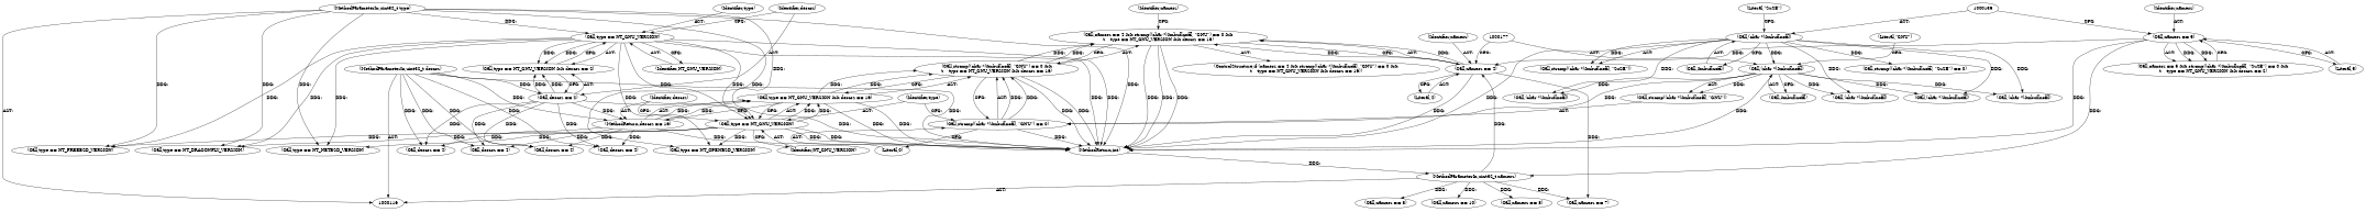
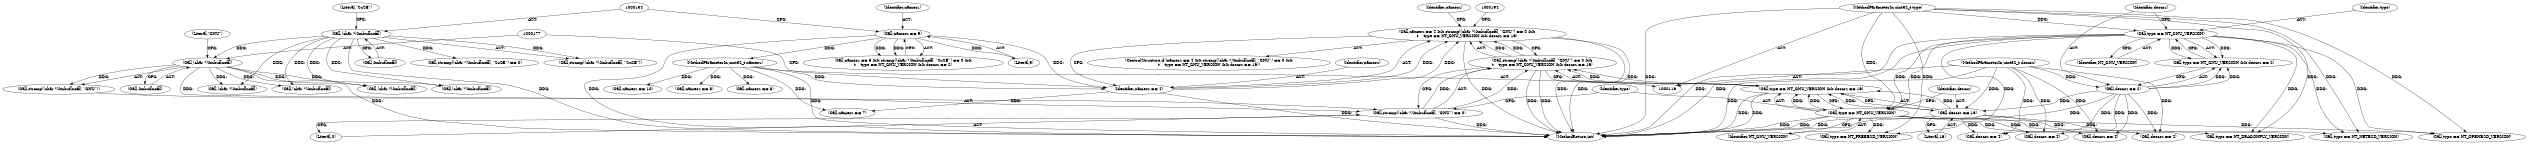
  digraph {
    n1 [label="(Call,namesz == 4 && strcmp((char *)&nbuf[noff], \"GNU\") == 0 &&\n\t    type == NT_GNU_VERSION && descsz == 16)"]
-   n2 [label="(Call,namesz == 4)"]
+   n2 [label="(Identifier,namesz == 4)"]
    n3 [label="(Call,strcmp((char *)&nbuf[noff], \"GNU\") == 0 &&\n\t    type == NT_GNU_VERSION && descsz == 16)"]
    n4 [label="(ControlStructure,if (namesz == 4 && strcmp((char *)&nbuf[noff], \"GNU\") == 0 &&\n\t    type == NT_GNU_VERSION && descsz == 16))"]
    n5 [label="(MethodReturn,int)"]
    n6 [label="(Call,namesz == 7)"]
-   n7 [label="(Literal,4)"]
    n8 [label="(Call,strcmp((char *)&nbuf[noff], \"GNU\") == 0)"]
    n9 [label="(Call,type == NT_GNU_VERSION && descsz == 16)"]
    n10 [label="(Call,namesz == 5)"]
    n11 [label="(Call,namesz == 5 && strcmp((char *)&nbuf[noff], \"SuSE\") == 0 &&\n\t    type == NT_GNU_VERSION && descsz == 2)"]
    n12 [label="(Literal,5)"]
    n13 [label="(MethodParameterIn,uint32_t namesz)"]
    n14 [label="(Call,namesz == 8)"]
    n15 [label="(Call,namesz == 10)"]
    n16 [label="(Call,namesz == 8)"]
    1000116
    n18 [label="(Literal,0)"]
    n19 [label="(Call,type == NT_GNU_VERSION)"]
-   n20 [label="(MethodReturn,descsz == 16)"]
+   n20 [label="(Call,descsz == 16)"]
    n21 [label="(Call,(char *)&nbuf[noff])"]
    n22 [label="(Call,strcmp((char *)&nbuf[noff], \"GNU\"))"]
    n23 [label="(Call,(char *)&nbuf[noff])"]
    n24 [label="(Call,(char *)&nbuf[noff])"]
    n25 [label="(Call,(char *)&nbuf[noff])"]
    n26 [label="(Call,(char *)&nbuf[noff])"]
    n27 [label="(Call,&nbuf[noff])"]
    n28 [label="(Call,(char *)&nbuf[noff])"]
    n29 [label="(Call,&nbuf[noff])"]
    n30 [label="(Call,strcmp((char *)&nbuf[noff], \"SuSE\") == 0)"]
    n31 [label="(Call,strcmp((char *)&nbuf[noff], \"SuSE\"))"]
    n32 [label="(Call,type == NT_FREEBSD_VERSION)"]
    n33 [label="(Call,type == NT_DRAGONFLY_VERSION)"]
    n34 [label="(Call,type == NT_NETBSD_VERSION)"]
    n35 [label="(Identifier,NT_GNU_VERSION)"]
    n36 [label="(Call,type == NT_OPENBSD_VERSION)"]
    n37 [label="(Call,descsz == 4)"]
    n38 [label="(Call,descsz == 4)"]
+   n39 [label="(Literal,16)"]
    n40 [label="(Call,descsz == 4)"]
    n41 [label="(Call,descsz == 4)"]
    n42 [label="(Call,type == NT_GNU_VERSION)"]
    n43 [label="(Call,type == NT_GNU_VERSION && descsz == 2)"]
    n44 [label="(Identifier,NT_GNU_VERSION)"]
    n45 [label="(Call,descsz == 2)"]
    n46 [label="(MethodParameterIn,uint32_t type)"]
    n47 [label="(MethodParameterIn,uint32_t descsz)"]
    n48 [label="(Literal,\"GNU\")"]
    n49 [label="(Identifier,type)"]
    n50 [label="(Identifier,namesz)"]
    n51 [label="(Literal,\"SuSE\")"]
    n52 [label="(Identifier,namesz)"]
    n53 [label="(Identifier,descsz)"]
    n54 [label="(Identifier,descsz)"]
    n55 [label="(Identifier,type)"]
    n56 [label="(Identifier,namesz)"]
+   1000194
    1000177
-   1000136
+   1000136 [label=1000134]
    n1 -> n2 [label="CFG: "]
    n1 -> n3 [label="CFG: "]
    n1 -> n4 [label="AST: "]
    n1 -> n5 [label="DDG: "]
    n1 -> n5 [label="DDG: "]
    n1 -> n5 [label="DDG: "]
    n2 -> n1 [label="AST: "]
    n2 -> n1 [label="DDG: "]
    n2 -> n1 [label="DDG: "]
    n2 -> n5 [label="DDG: "]
    n2 -> n6 [label="DDG: "]
-   n2 -> n7 [label="CFG: "]
    n3 -> n1 [label="AST: "]
    n3 -> n1 [label="DDG: "]
    n3 -> n1 [label="DDG: "]
    n3 -> n5 [label="DDG: "]
    n3 -> n5 [label="DDG: "]
    n3 -> n8 [label="CFG: "]
    n3 -> n9 [label="CFG: "]
-   n7 -> n2 [label="AST: "]
    n8 -> n3 [label="AST: "]
    n8 -> n3 [label="DDG: "]
    n8 -> n3 [label="DDG: "]
    n8 -> n5 [label="DDG: "]
    n8 -> n18 [label="CFG: "]
    n9 -> n3 [label="AST: "]
    n9 -> n3 [label="DDG: "]
    n9 -> n3 [label="DDG: "]
    n9 -> n5 [label="DDG: "]
    n9 -> n5 [label="DDG: "]
    n9 -> n19 [label="CFG: "]
    n9 -> n20 [label="CFG: "]
    n10 -> n2 [label="DDG: "]
    n10 -> n5 [label="DDG: "]
    n10 -> n11 [label="AST: "]
    n10 -> n11 [label="DDG: "]
    n10 -> n11 [label="DDG: "]
-   n10 -> n12 [label="CFG: "]
+   n10 -> n12 [label="DDG: "]
    n10 -> n13 [label="DDG: "]
    n11 -> n10 [label="CFG: "]
    n12 -> n10 [label="AST: "]
    n13 -> n2 [label="DDG: "]
-   n5 -> n13 [label="DDG: "]
+   n13 -> n5 [label="DDG: "]
    n13 -> n6 [label="DDG: "]
    n13 -> n14 [label="DDG: "]
    n13 -> n15 [label="DDG: "]
    n13 -> n16 [label="DDG: "]
    n13 -> 1000116 [label="AST: "]
    n18 -> n8 [label="AST: "]
    n19 -> n5 [label="DDG: "]
    n19 -> n5 [label="DDG: "]
    n19 -> n9 [label="AST: "]
    n19 -> n9 [label="DDG: "]
    n19 -> n9 [label="DDG: "]
    n19 -> n32 [label="DDG: "]
    n19 -> n33 [label="DDG: "]
    n19 -> n34 [label="DDG: "]
    n19 -> n35 [label="CFG: "]
    n19 -> n36 [label="DDG: "]
    n20 -> n5 [label="DDG: "]
    n20 -> n9 [label="AST: "]
    n20 -> n9 [label="DDG: "]
    n20 -> n9 [label="DDG: "]
    n20 -> n37 [label="DDG: "]
    n20 -> n38 [label="DDG: "]
+   n20 -> n39 [label="CFG: "]
    n20 -> n40 [label="DDG: "]
    n20 -> n41 [label="DDG: "]
    n21 -> n5 [label="DDG: "]
    n21 -> n8 [label="DDG: "]
    n21 -> n22 [label="AST: "]
    n21 -> n22 [label="DDG: "]
    n21 -> n23 [label="DDG: "]
    n21 -> n24 [label="DDG: "]
    n21 -> n25 [label="DDG: "]
    n21 -> n26 [label="DDG: "]
    n21 -> n27 [label="CFG: "]
    n22 -> n8 [label="AST: "]
    n27 -> n21 [label="AST: "]
    n28 -> n5 [label="DDG: "]
    n28 -> n21 [label="DDG: "]
    n28 -> n23 [label="DDG: "]
    n28 -> n24 [label="DDG: "]
    n28 -> n25 [label="DDG: "]
    n28 -> n26 [label="DDG: "]
    n28 -> n29 [label="CFG: "]
    n28 -> n30 [label="DDG: "]
    n28 -> n31 [label="AST: "]
    n28 -> n31 [label="DDG: "]
    n29 -> n28 [label="AST: "]
    n35 -> n19 [label="AST: "]
+   n39 -> n20 [label="AST: "]
    n42 -> n5 [label="DDG: "]
    n42 -> n5 [label="DDG: "]
    n42 -> n19 [label="DDG: "]
    n42 -> n19 [label="DDG: "]
    n42 -> n32 [label="DDG: "]
    n42 -> n33 [label="DDG: "]
    n42 -> n34 [label="DDG: "]
    n42 -> n36 [label="DDG: "]
    n42 -> n43 [label="AST: "]
    n42 -> n43 [label="DDG: "]
    n42 -> n43 [label="DDG: "]
    n42 -> n44 [label="CFG: "]
    n43 -> n42 [label="CFG: "]
    n43 -> n45 [label="CFG: "]
    n44 -> n42 [label="AST: "]
    n45 -> n5 [label="DDG: "]
    n45 -> n20 [label="DDG: "]
    n45 -> n37 [label="DDG: "]
    n45 -> n38 [label="DDG: "]
    n45 -> n40 [label="DDG: "]
    n45 -> n41 [label="DDG: "]
    n45 -> n43 [label="AST: "]
    n45 -> n43 [label="DDG: "]
    n45 -> n43 [label="DDG: "]
    n46 -> n5 [label="DDG: "]
    n46 -> 1000116 [label="AST: "]
    n46 -> n19 [label="DDG: "]
    n46 -> n32 [label="DDG: "]
    n46 -> n33 [label="DDG: "]
    n46 -> n34 [label="DDG: "]
    n46 -> n36 [label="DDG: "]
    n46 -> n42 [label="DDG: "]
    n47 -> n5 [label="DDG: "]
    n47 -> 1000116 [label="AST: "]
    n47 -> n20 [label="DDG: "]
    n47 -> n37 [label="DDG: "]
    n47 -> n38 [label="DDG: "]
    n47 -> n40 [label="DDG: "]
    n47 -> n41 [label="DDG: "]
    n47 -> n45 [label="DDG: "]
    n48 -> n21 [label="CFG: "]
    n49 -> n8 [label="CFG: "]
    n49 -> n19 [label="AST: "]
    n50 -> n10 [label="AST: "]
    n51 -> n28 [label="CFG: "]
    n52 -> n2 [label="AST: "]
    n53 -> n19 [label="CFG: "]
    n53 -> n20 [label="AST: "]
    n54 -> n42 [label="CFG: "]
    n54 -> n45 [label="AST: "]
    n55 -> n42 [label="AST: "]
    n56 -> n1 [label="CFG: "]
+   1000194 -> n1 [label="CFG: "]
    1000177 -> n2 [label="CFG: "]
    1000177 -> n21 [label="AST: "]
    1000136 -> n10 [label="CFG: "]
    1000136 -> n28 [label="AST: "]
  }
